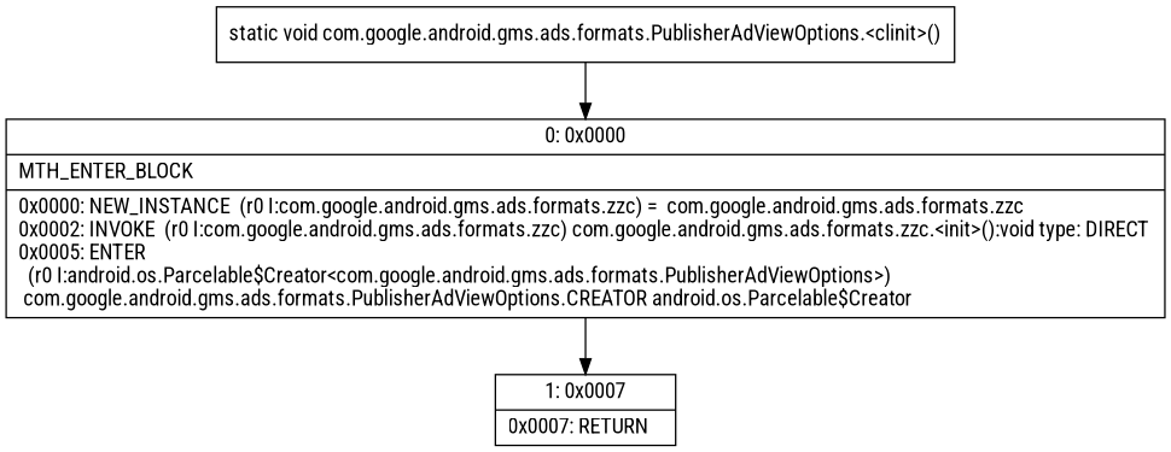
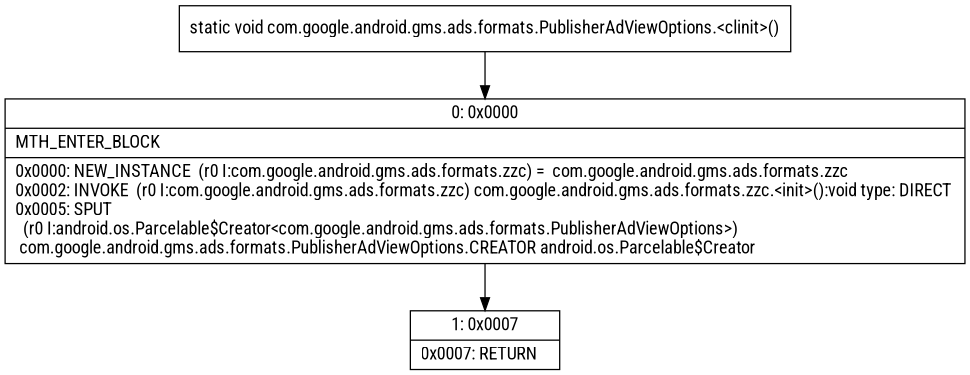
  digraph {
    fontname="Roboto Condensed"
    node [shape=record fontname="Roboto Condensed"]
    edge [fontname="Roboto Condensed"]
-   n1 [label="{0\:\ 0x0000|MTH_ENTER_BLOCK\l|0x0000: NEW_INSTANCE  (r0 I:com.google.android.gms.ads.formats.zzc) =  com.google.android.gms.ads.formats.zzc \l0x0002: INVOKE  (r0 I:com.google.android.gms.ads.formats.zzc) com.google.android.gms.ads.formats.zzc.\<init\>():void type: DIRECT \l0x0005: ENTER  \l  (r0 I:android.os.Parcelable$Creator\<com.google.android.gms.ads.formats.PublisherAdViewOptions\>)\l com.google.android.gms.ads.formats.PublisherAdViewOptions.CREATOR android.os.Parcelable$Creator \l}"]
+   n1 [label="{0\:\ 0x0000|MTH_ENTER_BLOCK\l|0x0000: NEW_INSTANCE  (r0 I:com.google.android.gms.ads.formats.zzc) =  com.google.android.gms.ads.formats.zzc \l0x0002: INVOKE  (r0 I:com.google.android.gms.ads.formats.zzc) com.google.android.gms.ads.formats.zzc.\<init\>():void type: DIRECT \l0x0005: SPUT  \l  (r0 I:android.os.Parcelable$Creator\<com.google.android.gms.ads.formats.PublisherAdViewOptions\>)\l com.google.android.gms.ads.formats.PublisherAdViewOptions.CREATOR android.os.Parcelable$Creator \l}"]
    n2 [label="{1\:\ 0x0007|0x0007: RETURN   \l}"]
    n3 [label="{static void com.google.android.gms.ads.formats.PublisherAdViewOptions.\<clinit\>() }"]
    n1 -> n2
    n3 -> n1
  }
